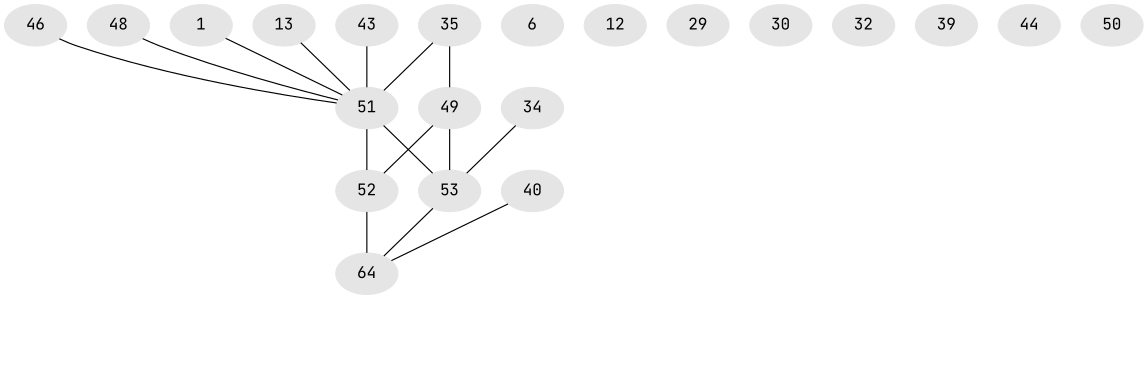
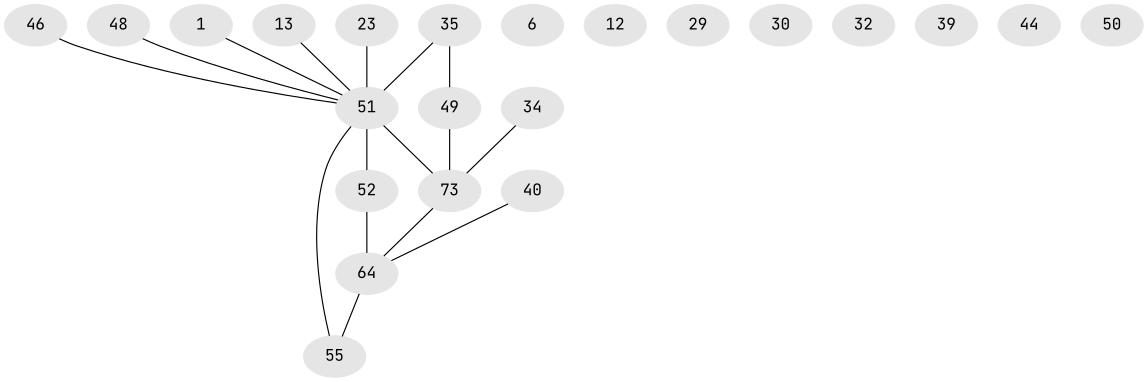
  graph {
    fontname="JetBrains Mono"
    node [color=gray90 fontname="JetBrains Mono" style=filled]
    edge [fontname="JetBrains Mono"]
    51 [super="+47+28+38+15"]
-   53 [super="+36"]
+   53 [super="+36" label=73]
    52 [super="+21+45"]
+   55
    1
    6
    12
    13
-   23 [label=43]
+   23
    29
    30
    32 [super="+16"]
    n13 [label=64 super="+43"]
    34
    49 [super="+7+33+42+18"]
    35
    39
    40
    44 [super="+41"]
    46
    48
    50
    51 -- 53 [weight=2]
    51 -- 52 [weight=7]
+   51 -- 55
    53 -- n13 [weight=2]
    52 -- n13 [weight=7]
    1 -- 51
    13 -- 51
    23 -- 51
+   n13 -- 55
    34 -- 53
    49 -- 53 [weight=2]
-   49 -- 52 [weight=3]
    35 -- 51 [weight=3]
    35 -- 49
    40 -- n13
    46 -- 51
    48 -- 51
  }
